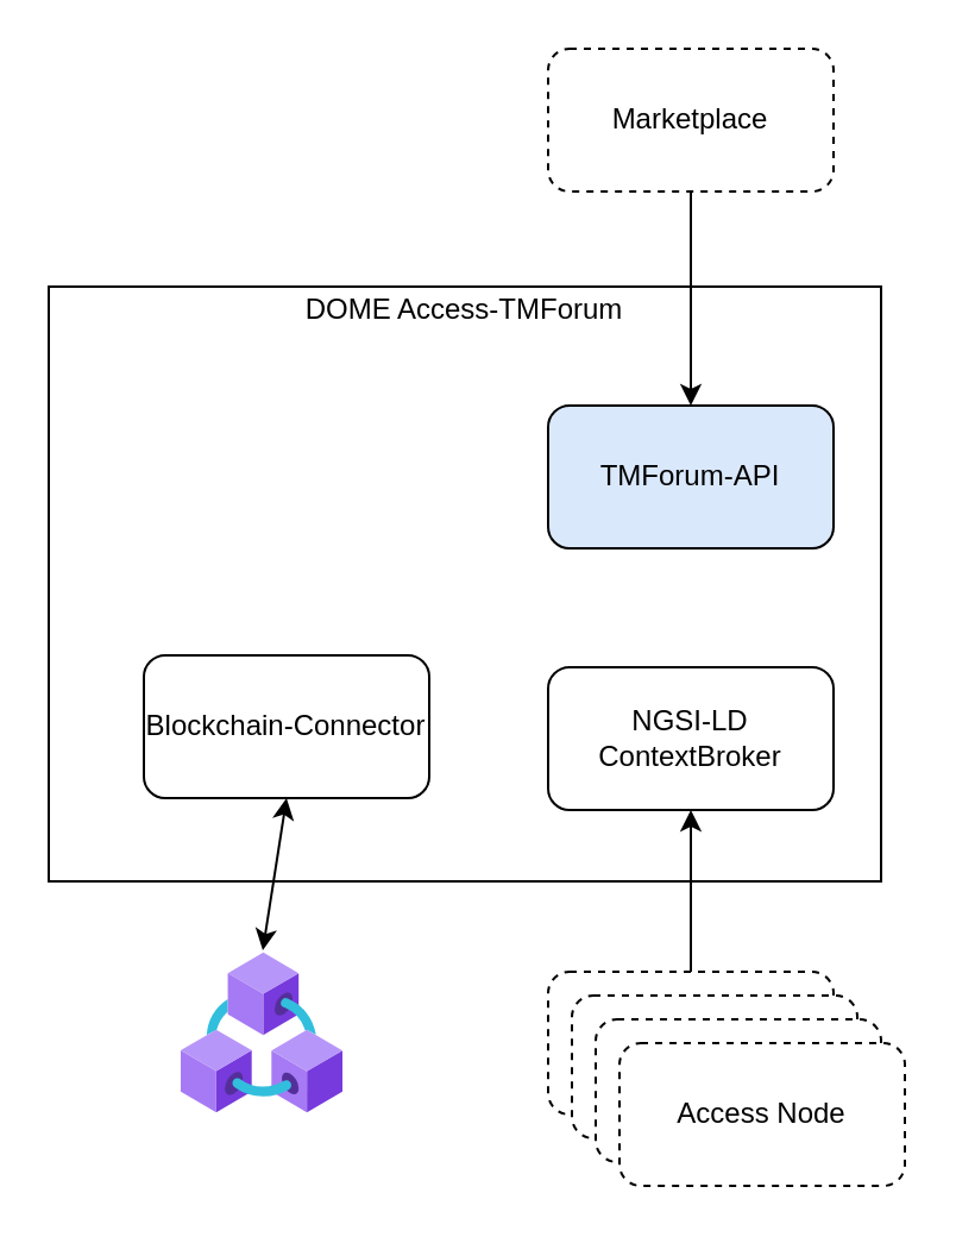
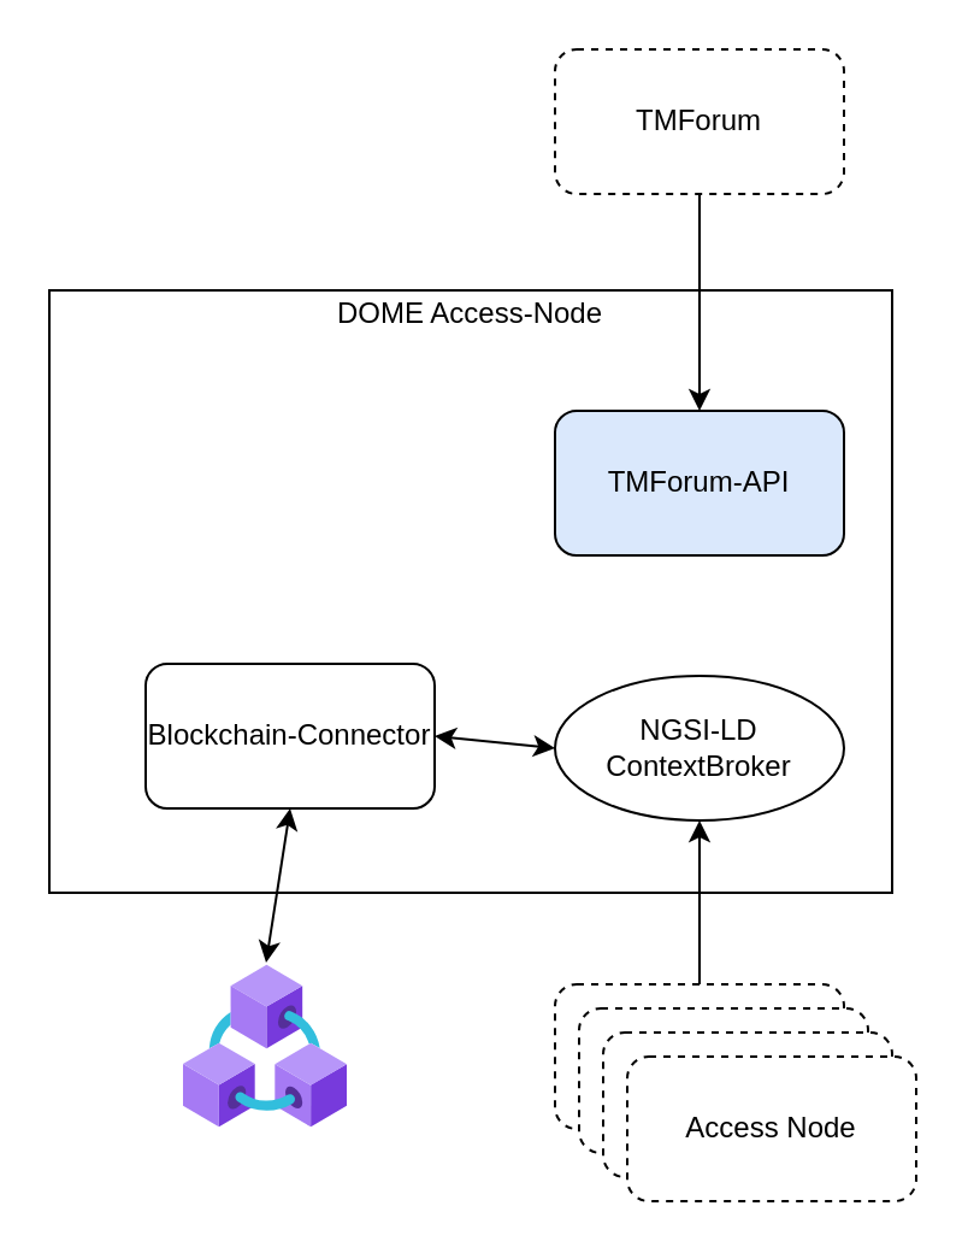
  <mxCell id="0" />
  <mxCell id="1" parent="0" />
- <mxCell id="2" value="&lt;div&gt;DOME Access-TMForum&lt;/div&gt;&lt;div&gt;&lt;br&gt;&lt;/div&gt;&lt;div&gt;&lt;br&gt;&lt;/div&gt;&lt;div&gt;&lt;br&gt;&lt;/div&gt;&lt;div&gt;&lt;br&gt;&lt;/div&gt;&lt;div&gt;&lt;br&gt;&lt;/div&gt;&lt;div&gt;&lt;br&gt;&lt;/div&gt;&lt;div&gt;&lt;br&gt;&lt;/div&gt;&lt;div&gt;&lt;br&gt;&lt;/div&gt;&lt;div&gt;&lt;br&gt;&lt;/div&gt;&lt;div&gt;&lt;br&gt;&lt;/div&gt;&lt;div&gt;&lt;br&gt;&lt;/div&gt;&lt;div&gt;&lt;br&gt;&lt;/div&gt;&lt;div&gt;&lt;br&gt;&lt;/div&gt;&lt;div&gt;&lt;br&gt;&lt;/div&gt;&lt;div&gt;&lt;br&gt;&lt;/div&gt;&lt;div&gt;&lt;br&gt;&lt;/div&gt;" style="rounded=0;whiteSpace=wrap;html=1;" vertex="1" parent="1"><mxGeometry x="20" y="120" width="350" height="250" as="geometry" /></mxCell>
+ <mxCell id="2" value="&lt;div&gt;DOME Access-Node&lt;/div&gt;&lt;div&gt;&lt;br&gt;&lt;/div&gt;&lt;div&gt;&lt;br&gt;&lt;/div&gt;&lt;div&gt;&lt;br&gt;&lt;/div&gt;&lt;div&gt;&lt;br&gt;&lt;/div&gt;&lt;div&gt;&lt;br&gt;&lt;/div&gt;&lt;div&gt;&lt;br&gt;&lt;/div&gt;&lt;div&gt;&lt;br&gt;&lt;/div&gt;&lt;div&gt;&lt;br&gt;&lt;/div&gt;&lt;div&gt;&lt;br&gt;&lt;/div&gt;&lt;div&gt;&lt;br&gt;&lt;/div&gt;&lt;div&gt;&lt;br&gt;&lt;/div&gt;&lt;div&gt;&lt;br&gt;&lt;/div&gt;&lt;div&gt;&lt;br&gt;&lt;/div&gt;&lt;div&gt;&lt;br&gt;&lt;/div&gt;&lt;div&gt;&lt;br&gt;&lt;/div&gt;&lt;div&gt;&lt;br&gt;&lt;/div&gt;" style="rounded=0;whiteSpace=wrap;html=1;" vertex="1" parent="1"><mxGeometry x="20" y="120" width="350" height="250" as="geometry" /></mxCell>
  <mxCell id="3" value="TMForum-API" style="rounded=1;whiteSpace=wrap;html=1;fillColor=#dae8fc;" vertex="1" parent="1"><mxGeometry x="230" y="170" width="120" height="60" as="geometry" /></mxCell>
- <mxCell id="4" value="NGSI-LD ContextBroker" style="rounded=1;whiteSpace=wrap;html=1;" vertex="1" parent="1"><mxGeometry x="230" y="280" width="120" height="60" as="geometry" /></mxCell>
+ <mxCell id="4" value="NGSI-LD ContextBroker" style="ellipse;whiteSpace=wrap;html=1;" vertex="1" parent="1"><mxGeometry x="230" y="280" width="120" height="60" as="geometry" /></mxCell>
  <mxCell id="5" value="Blockchain-Connector" style="rounded=1;whiteSpace=wrap;html=1;" vertex="1" parent="1"><mxGeometry x="60" y="275" width="120" height="60" as="geometry" /></mxCell>
+ <mxCell id="6" value="" style="endArrow=classic;startArrow=classic;html=1;rounded=0;entryX=0;entryY=0.5;entryDx=0;entryDy=0;exitX=1;exitY=0.5;exitDx=0;exitDy=0;" edge="1" parent="1" source="5" target="4"><mxGeometry width="50" height="50" relative="1" as="geometry"><mxPoint x="-90" y="510" as="sourcePoint" /><mxPoint x="-40" y="460" as="targetPoint" /></mxGeometry></mxCell>
  <mxCell id="7" value="" style="image;aspect=fixed;html=1;points=[];align=center;fontSize=12;image=img/lib/azure2/blockchain/Azure_Blockchain_Service.svg;" vertex="1" parent="1"><mxGeometry x="76" y="400" width="68" height="68" as="geometry" /></mxCell>
  <mxCell id="8" value="" style="endArrow=classic;startArrow=classic;html=1;rounded=0;entryX=0.5;entryY=1;entryDx=0;entryDy=0;exitX=0.5;exitY=-0.015;exitDx=0;exitDy=0;exitPerimeter=0;" edge="1" parent="1" source="7" target="5"><mxGeometry width="50" height="50" relative="1" as="geometry"><mxPoint x="-90" y="500" as="sourcePoint" /><mxPoint x="-40" y="450" as="targetPoint" /></mxGeometry></mxCell>
  <mxCell id="9" value="" style="endArrow=classic;html=1;rounded=0;entryX=0.5;entryY=0;entryDx=0;entryDy=0;" edge="1" parent="1" target="3"><mxGeometry width="50" height="50" relative="1" as="geometry"><mxPoint x="290" y="80" as="sourcePoint" /><mxPoint x="300" y="20" as="targetPoint" /></mxGeometry></mxCell>
  <mxCell id="10" value="" style="endArrow=classic;html=1;rounded=0;" edge="1" parent="1" target="4"><mxGeometry width="50" height="50" relative="1" as="geometry"><mxPoint x="290" y="410" as="sourcePoint" /><mxPoint x="320" y="400" as="targetPoint" /></mxGeometry></mxCell>
  <mxCell id="11" value="Access Node" style="rounded=1;whiteSpace=wrap;html=1;dashed=1;" vertex="1" parent="1"><mxGeometry x="230" y="408" width="120" height="60" as="geometry" /></mxCell>
  <mxCell id="12" value="Access Node" style="rounded=1;whiteSpace=wrap;html=1;dashed=1;" vertex="1" parent="1"><mxGeometry x="240" y="418" width="120" height="60" as="geometry" /></mxCell>
  <mxCell id="13" value="Access Node" style="rounded=1;whiteSpace=wrap;html=1;dashed=1;" vertex="1" parent="1"><mxGeometry x="250" y="428" width="120" height="60" as="geometry" /></mxCell>
  <mxCell id="14" value="Access Node" style="rounded=1;whiteSpace=wrap;html=1;dashed=1;" vertex="1" parent="1"><mxGeometry x="260" y="438" width="120" height="60" as="geometry" /></mxCell>
- <mxCell id="15" value="Marketplace" style="rounded=1;whiteSpace=wrap;html=1;dashed=1;" vertex="1" parent="1"><mxGeometry x="230" y="20" width="120" height="60" as="geometry" /></mxCell>
+ <mxCell id="15" value="TMForum" style="rounded=1;whiteSpace=wrap;html=1;dashed=1;" vertex="1" parent="1"><mxGeometry x="230" y="20" width="120" height="60" as="geometry" /></mxCell>
